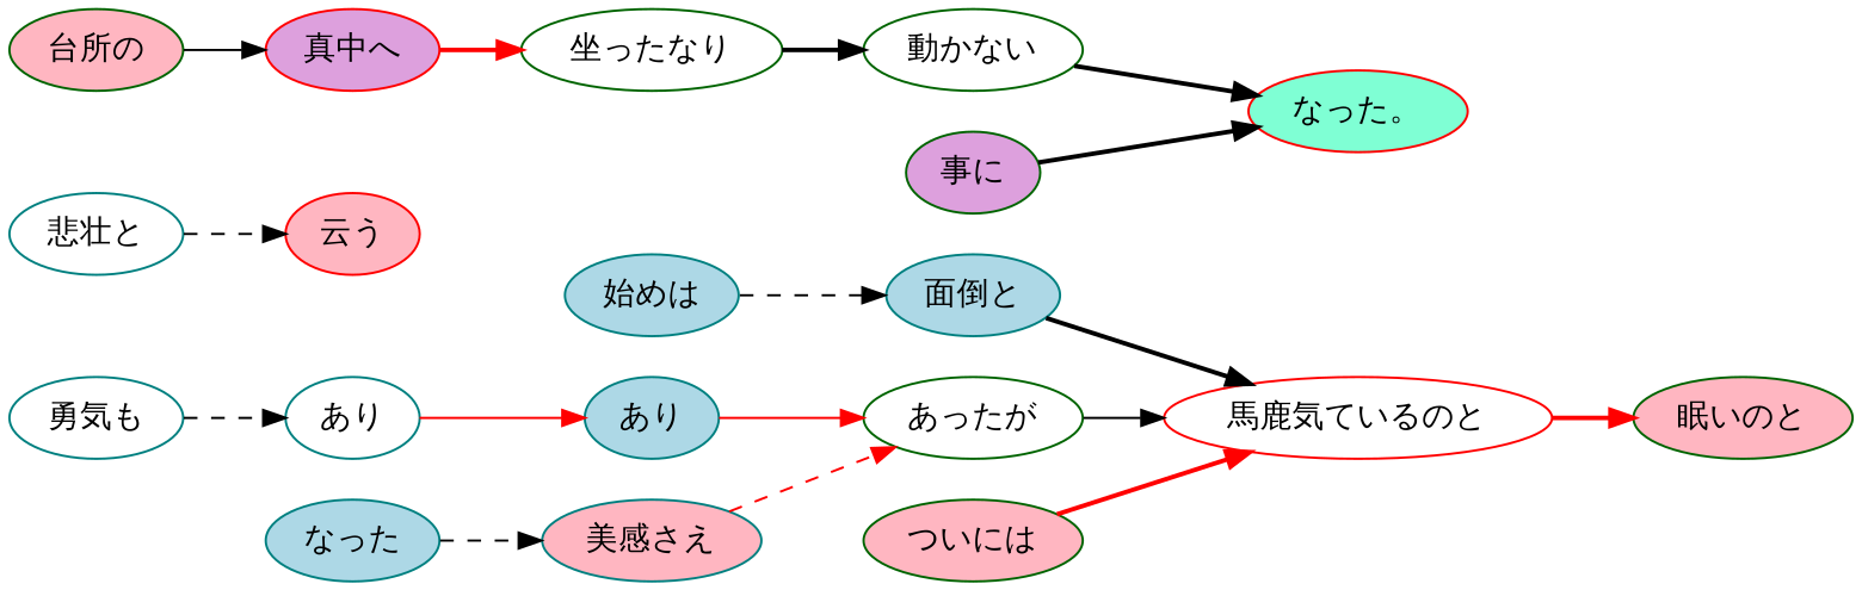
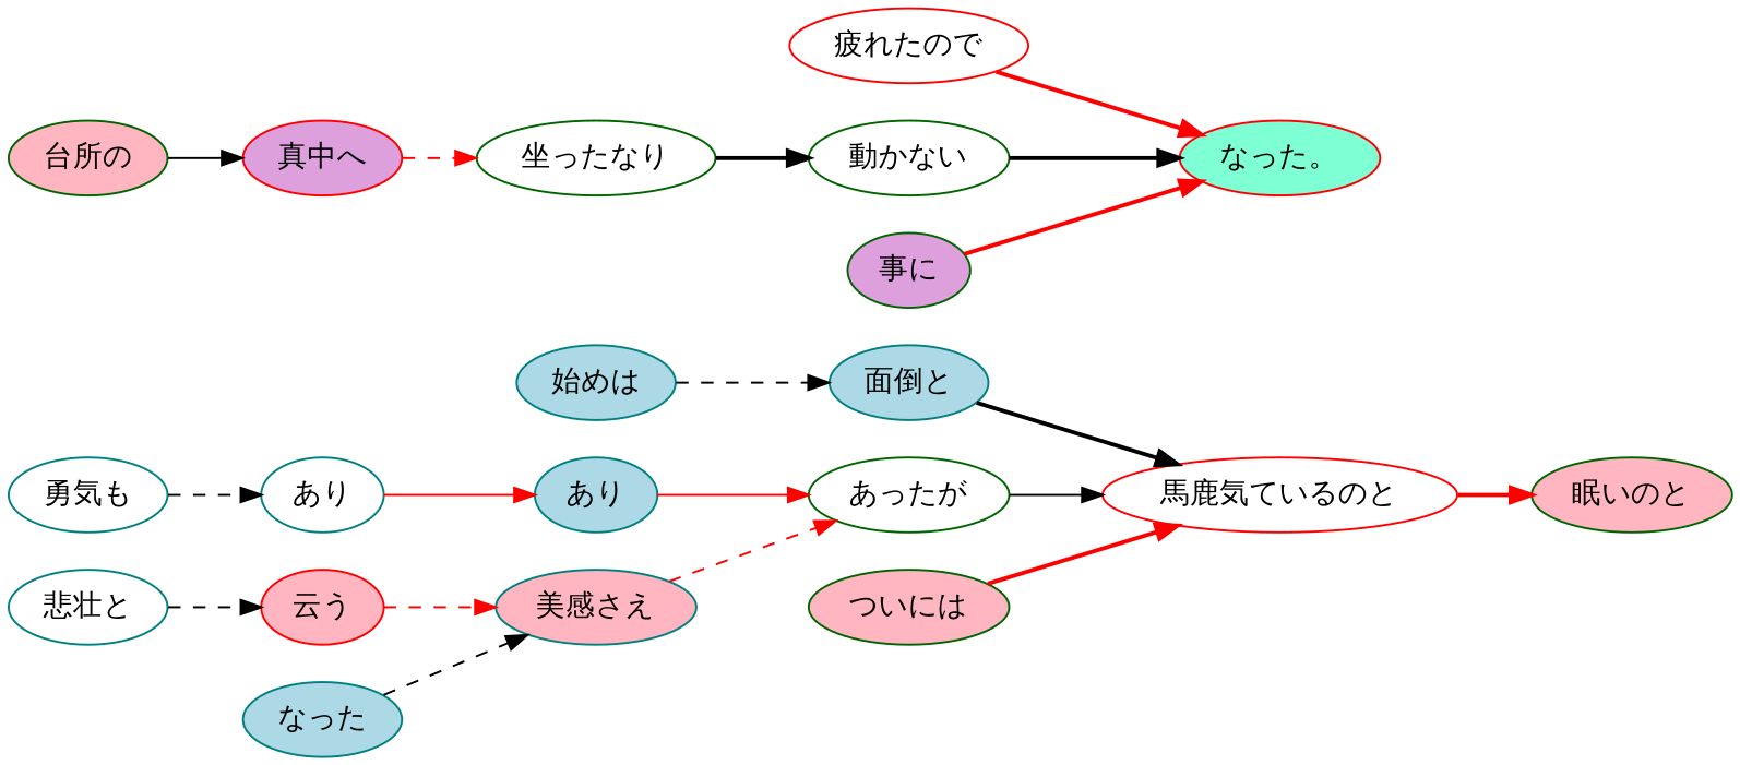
  digraph {
    rankdir=LR
    node [color=teal fillcolor=white style=filled]
    edge [color=black style=dashed]
    n1 [fillcolor=lightblue label="始めは"]
    n2 [fillcolor=lightblue label="面倒と"]
    n3 [color=darkgreen label="あったが"]
    n4 [color=red label="馬鹿気ているのと"]
    n5 [label="勇気も"]
    n6 [label="あり"]
    n7 [fillcolor=lightblue label="あり"]
    n8 [label="悲壮と"]
    n9 [color=red fillcolor=lightpink label="云う"]
    n10 [fillcolor=lightpink label="美感さえ"]
    n11 [fillcolor=lightblue label="なった"]
    n12 [color=darkgreen fillcolor=lightpink label="眠いのと"]
    n13 [color=darkgreen fillcolor=lightpink label="ついには"]
+   n14 [color=red label="疲れたので"]
    n15 [color=red fillcolor=aquamarine label="なった。"]
    n16 [color=darkgreen fillcolor=lightpink label="台所の"]
    n17 [color=red fillcolor=plum label="真中へ"]
    n18 [color=darkgreen label="坐ったなり"]
    n19 [color=darkgreen label="動かない"]
    n20 [color=darkgreen fillcolor=plum label="事に"]
    n1 -> n2
    n2 -> n4 [style=bold]
    n3 -> n4 [style=solid]
    n4 -> n12 [color=red style=bold]
    n5 -> n6
    n6 -> n7 [color=red style=solid]
    n7 -> n3 [color=red style=solid]
    n8 -> n9
+   n9 -> n10 [color=red]
    n10 -> n3 [color=red]
    n11 -> n10
    n13 -> n4 [color=red style=bold]
+   n14 -> n15 [color=red style=bold]
    n16 -> n17 [style=solid]
-   n17 -> n18 [color=red style=bold]
+   n17 -> n18 [color=red]
    n18 -> n19 [style=bold]
    n19 -> n15 [style=bold]
-   n20 -> n15 [style=bold]
+   n20 -> n15 [color=red style=bold]
  }
